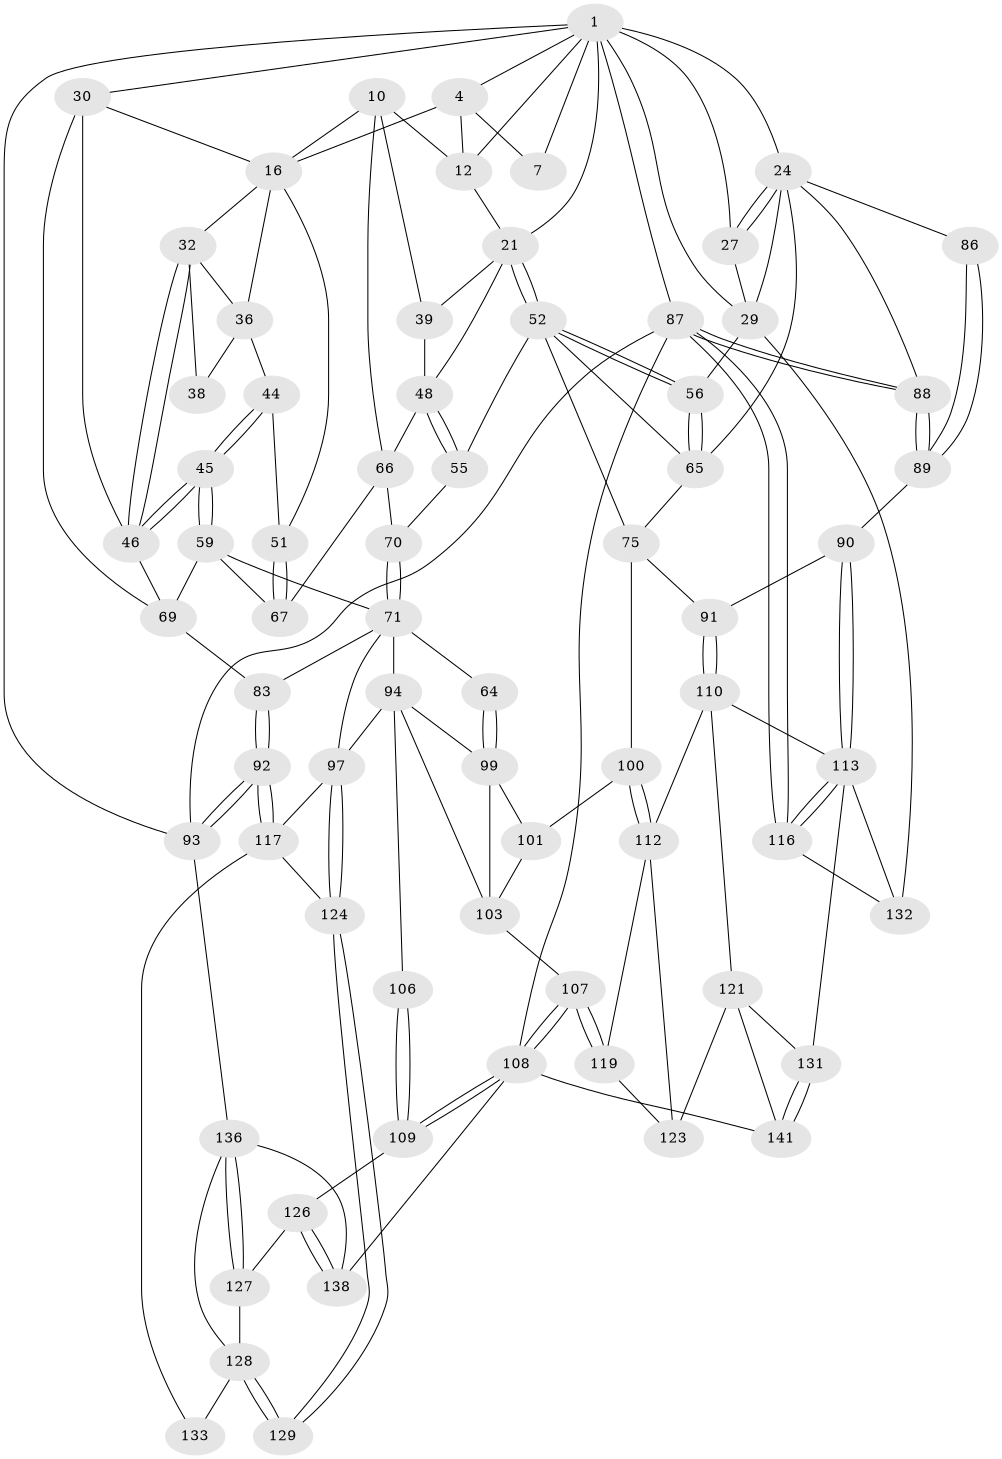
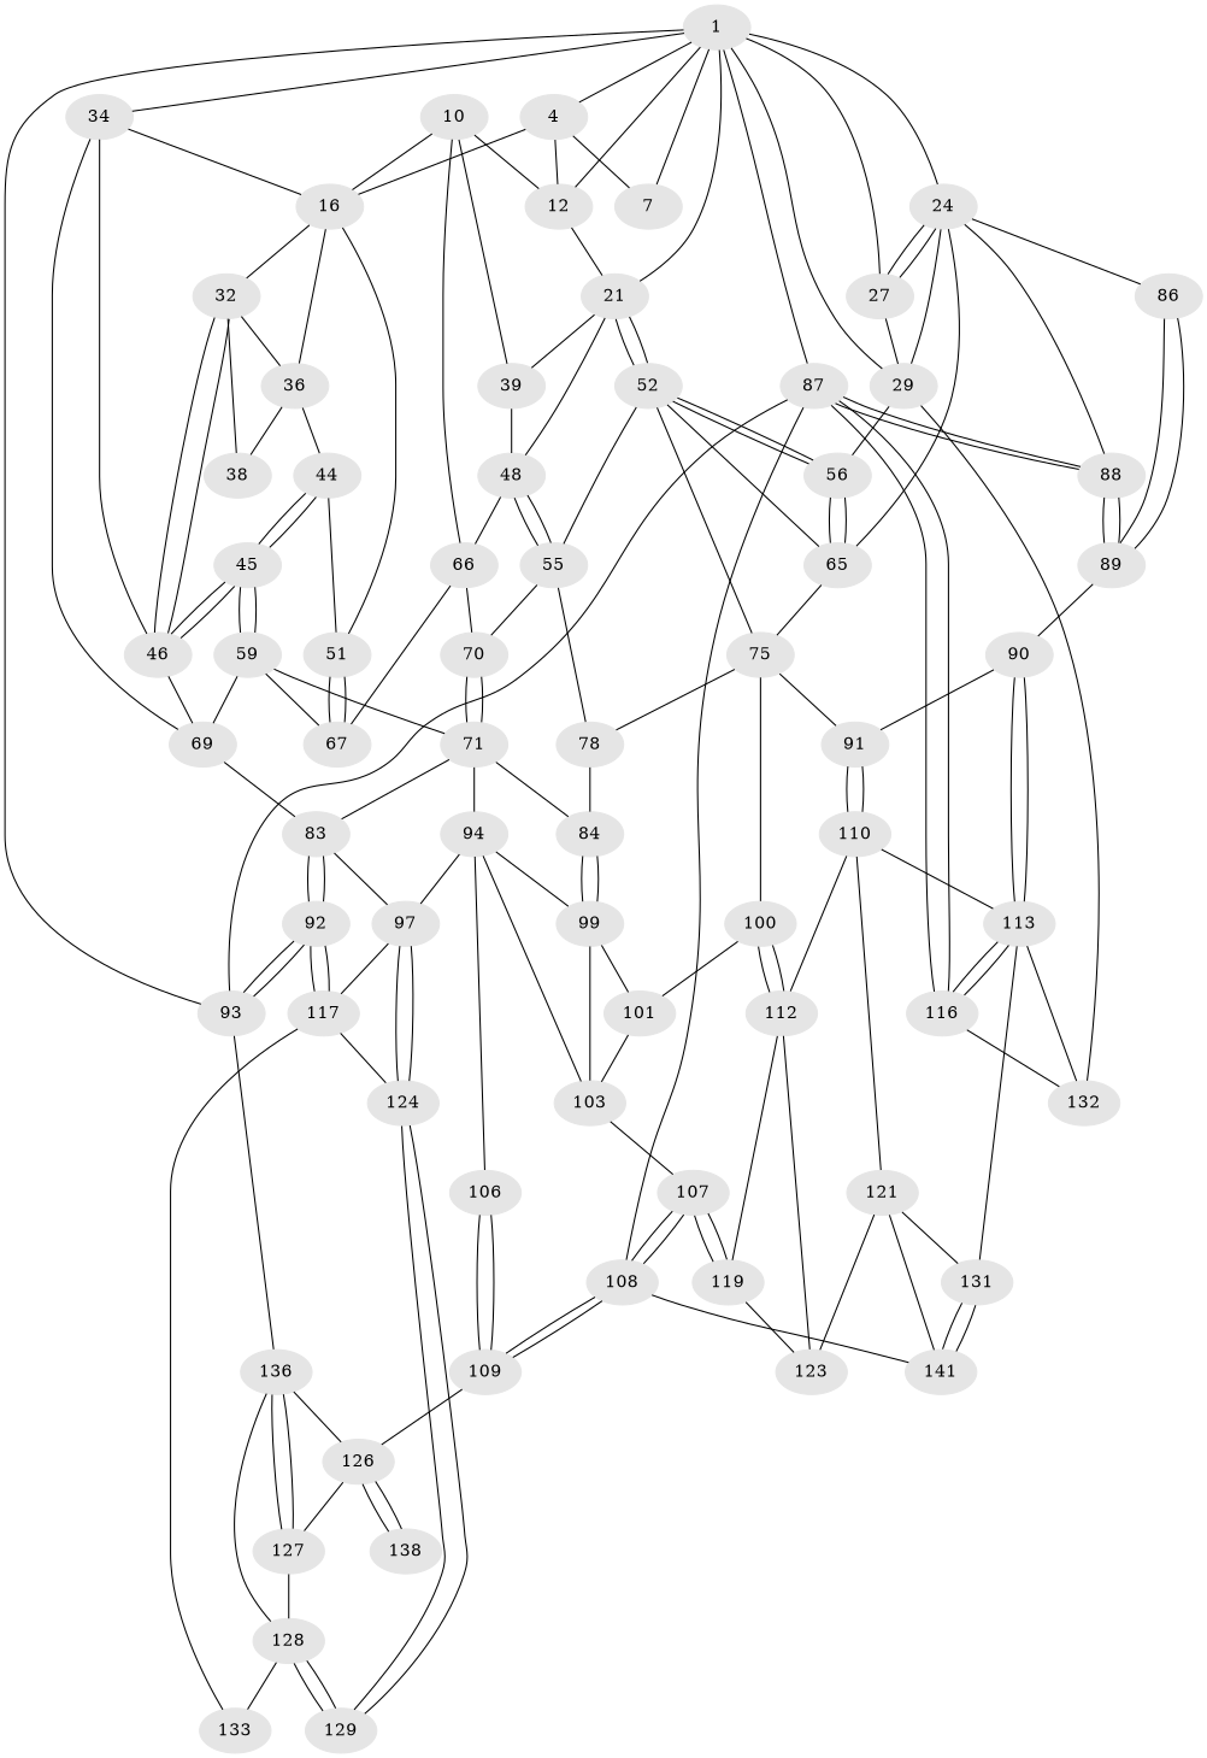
  graph {
    node [color=gray90 style=filled]
    1 [super="+2+8"]
    4 [super="+5"]
    7
    12 [super="+13"]
    21 [super="+22"]
    24 [super="+25"]
    27 [super="+28"]
    29 [super="+47"]
-   30 [super="+58+31"]
+   30 [super="+58+31" label=34]
    87 [super="+143"]
    93
    16 [super="+35+17"]
    39
    48 [super="+49"]
    52 [super="+53"]
    65 [super="+73"]
    86
    88
    56
    132
    46 [super="+50"]
    n22 [label=69 super="+74"]
    108 [super="+139"]
    116
    136 [super="+137"]
    32 [super="+33"]
    36 [super="+37+43"]
    51
    10 [super="+11+14"]
    66 [super="+69"]
    67
    70
    38
    44
    55 [super="+72"]
    75 [super="+76"]
    89
    83
    45
    59 [super="+68+60"]
    71 [super="+79"]
+   78
    91
    100
-   84 [label=64]
+   84
    94 [super="+95"]
    97 [super="+98"]
    92
    99 [super="+102"]
    103 [super="+105"]
    106
    117 [super="+125"]
    124
    110 [super="+111"]
    101
    112 [super="+118"]
    90
    109
    138
    141
    113 [super="+114"]
    131
    121 [super="+122"]
    133
    107
    129
    119
    123 [super="+135"]
    126
    127
    128 [super="+134"]
    1 -- 4
    1 -- 7
    1 -- 12
    1 -- 21
    1 -- 24 [weight=2]
    1 -- 27
    1 -- 29
    1 -- 30
    1 -- 87
    1 -- 93
    4 -- 7
    4 -- 12
    4 -- 16
    12 -- 21
    21 -- 39
    21 -- 48
    21 -- 52
    21 -- 52
    24 -- 27 [weight=2]
    24 -- 27
    24 -- 29
    24 -- 65
    24 -- 86 [weight=2]
    24 -- 88
    27 -- 29
    29 -- 56
    29 -- 132
    30 -- 16
    30 -- 46 [weight=2]
    30 -- n22
    87 -- 93
    87 -- 88
    87 -- 88
    87 -- 108
    87 -- 116
    87 -- 116
    93 -- 136
    16 -- 32
    16 -- 36
    16 -- 51
    39 -- 48
    48 -- 66
    48 -- 55
    48 -- 55
    52 -- 65
    52 -- 56
    52 -- 56
    52 -- 55
    52 -- 75
    65 -- 75
    86 -- 89
    86 -- 89
    88 -- 89
    88 -- 89
    56 -- 65
    56 -- 65
    46 -- n22
    n22 -- 83
    108 -- 109
    108 -- 109
-   108 -- 138
    108 -- 141
    116 -- 132
-   136 -- 138
+   136 -- 126
    32 -- 46
    32 -- 46
    32 -- 36
    32 -- 38
    36 -- 38 [weight=2]
    36 -- 44
    51 -- 67
    51 -- 67
    10 -- 12
    10 -- 16
    10 -- 39
    10 -- 66
    66 -- 67
    66 -- 70
    70 -- 71
    70 -- 71
    44 -- 51
    44 -- 45
    44 -- 45
    55 -- 70
+   55 -- 78
+   75 -- 78
    75 -- 91
    75 -- 100
    89 -- 90
    83 -- 92
    83 -- 92
    45 -- 46
    45 -- 46
    45 -- 59
    45 -- 59
    59 -- n22
    59 -- 67
    59 -- 71 [weight=2]
    71 -- 83
    71 -- 84
    71 -- 94
-   71 -- 97
+   83 -- 97
+   78 -- 84
    91 -- 110
    91 -- 110
    100 -- 101
    100 -- 112
    100 -- 112
    84 -- 99
    84 -- 99
    94 -- 97
    94 -- 99
    94 -- 103
    94 -- 106 [weight=2]
    97 -- 117
    97 -- 124
    97 -- 124
    92 -- 93
    92 -- 93
    92 -- 117
    92 -- 117
    99 -- 103
    99 -- 101
    103 -- 107
    106 -- 109
    106 -- 109
    117 -- 124
    117 -- 133
    124 -- 129
    124 -- 129
    110 -- 112
    110 -- 113 [weight=2]
    110 -- 121
    101 -- 103
    112 -- 119
    112 -- 123
    90 -- 91
    90 -- 113
    90 -- 113
    109 -- 126
    113 -- 132
    113 -- 116
    113 -- 116
    113 -- 131
    131 -- 141
    131 -- 141
    121 -- 141
    121 -- 131
    121 -- 123 [weight=2]
    107 -- 108
    107 -- 108
    107 -- 119
    107 -- 119
    119 -- 123
    126 -- 138
    126 -- 138
    126 -- 127
    127 -- 136
    127 -- 136
    127 -- 128
    128 -- 136
    128 -- 133
    128 -- 129
    128 -- 129
  }
